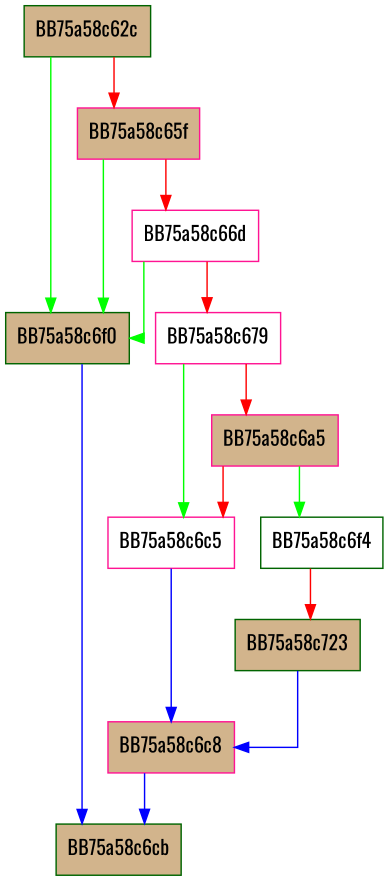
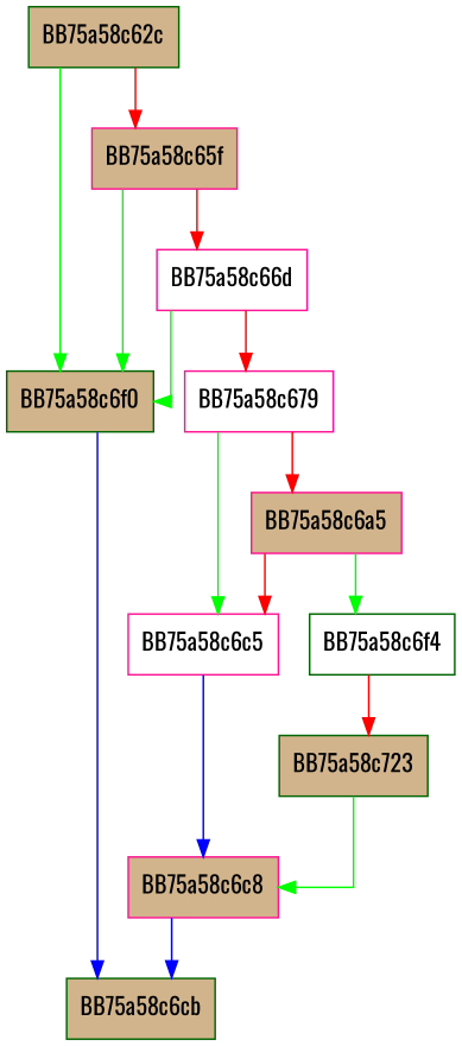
  digraph {
    fontname=Oswald
    splines=ortho
    node [color=deeppink fillcolor=tan fontname=Oswald shape=box style=filled]
    edge [color=red fontname=Oswald]
    BB75a58c62c [color=darkgreen]
    BB75a58c6f0 [color=darkgreen]
    BB75a58c65f
    BB75a58c6cb [color=darkgreen]
    BB75a58c66d [fillcolor=white]
    BB75a58c679 [fillcolor=white]
    BB75a58c6c5 [fillcolor=white]
    BB75a58c6a5
    BB75a58c6c8
    BB75a58c6f4 [color=darkgreen fillcolor=white]
    BB75a58c723 [color=darkgreen]
    BB75a58c62c -> BB75a58c6f0 [color=green]
    BB75a58c62c -> BB75a58c65f
    BB75a58c6f0 -> BB75a58c6cb [color=blue]
    BB75a58c65f -> BB75a58c6f0 [color=green]
    BB75a58c65f -> BB75a58c66d
    BB75a58c66d -> BB75a58c6f0 [color=green]
    BB75a58c66d -> BB75a58c679
    BB75a58c679 -> BB75a58c6c5 [color=green]
    BB75a58c679 -> BB75a58c6a5
    BB75a58c6c5 -> BB75a58c6c8 [color=blue]
    BB75a58c6a5 -> BB75a58c6c5
    BB75a58c6a5 -> BB75a58c6f4 [color=green]
    BB75a58c6c8 -> BB75a58c6cb [color=blue]
    BB75a58c6f4 -> BB75a58c723
-   BB75a58c723 -> BB75a58c6c8 [color=blue]
+   BB75a58c723 -> BB75a58c6c8 [color=green]
  }
